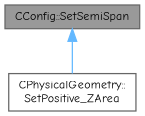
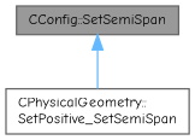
  digraph {
    rankdir=TB
    fontname="Comic Neue"
    node [fontname="Comic Neue" fontsize=10 shape=box style=filled]
    n1 [color=gray40 fillcolor=grey60 fontcolor=black height=0.2 label="CConfig::SetSemiSpan" width=0.4]
-   n2 [color=grey40 fillcolor=white height=0.2 label="CPhysicalGeometry::\lSetPositive_ZArea" width=0.4]
+   n2 [color=grey40 fillcolor=white height=0.2 label="CPhysicalGeometry::\lSetPositive_SetSemiSpan" width=0.4]
    n1 -> n2 [color=steelblue1 dir=back fontname="Comic Neue" fontsize=10 labelfontname=Helvetica labelfontsize=10 style=solid]
  }
